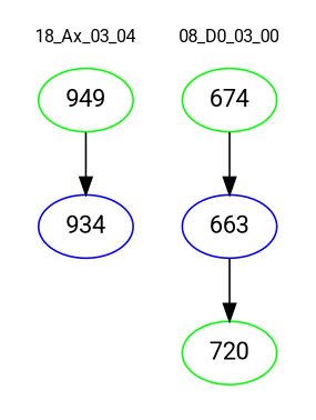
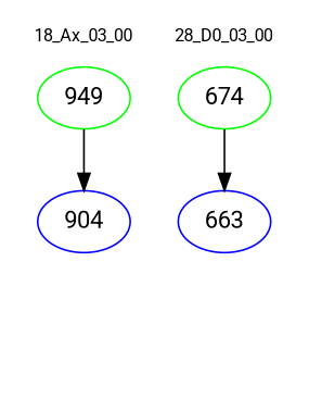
  digraph {
    fontname=Roboto
    node [color=green fontname=Roboto]
    edge [color=black fontname=Roboto]
    n1 [label=949]
-   n2 [color=blue label=934]
+   n2 [color=blue label=904]
    n3 [label=674]
    n4 [color=blue label=663]
-   n5 [label=720]
    subgraph cluster_1 {
      color=white
      fontsize=10
-     label="18_Ax_03_04"
+     label="18_Ax_03_00"
      n1
      n2
    }
    subgraph cluster_2 {
      color=white
      fontsize=10
-     label="08_D0_03_00"
+     label="28_D0_03_00"
      n3
      n4
-     n5
    }
    n1 -> n2
    n3 -> n4
-   n4 -> n5
  }
